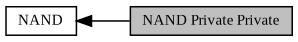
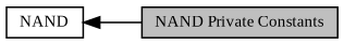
  digraph {
    rankdir=LR
    fontname="Liberation Serif"
    node [color=black fontname="Liberation Serif" fontsize=10 shape=record style=filled]
    n1 [fillcolor=white height=0.2 label=NAND width=0.4]
-   n2 [fillcolor=grey75 fontcolor=black height=0.2 label="NAND Private Private" width=0.4]
+   n2 [fillcolor=grey75 fontcolor=black height=0.2 label="NAND Private Constants" width=0.4]
    n1 -> n2 [dir=back fontname="Liberation Serif" fontsize=10 labelfontname=Helvetica labelfontsize=10 shape=plaintext style=solid]
  }
